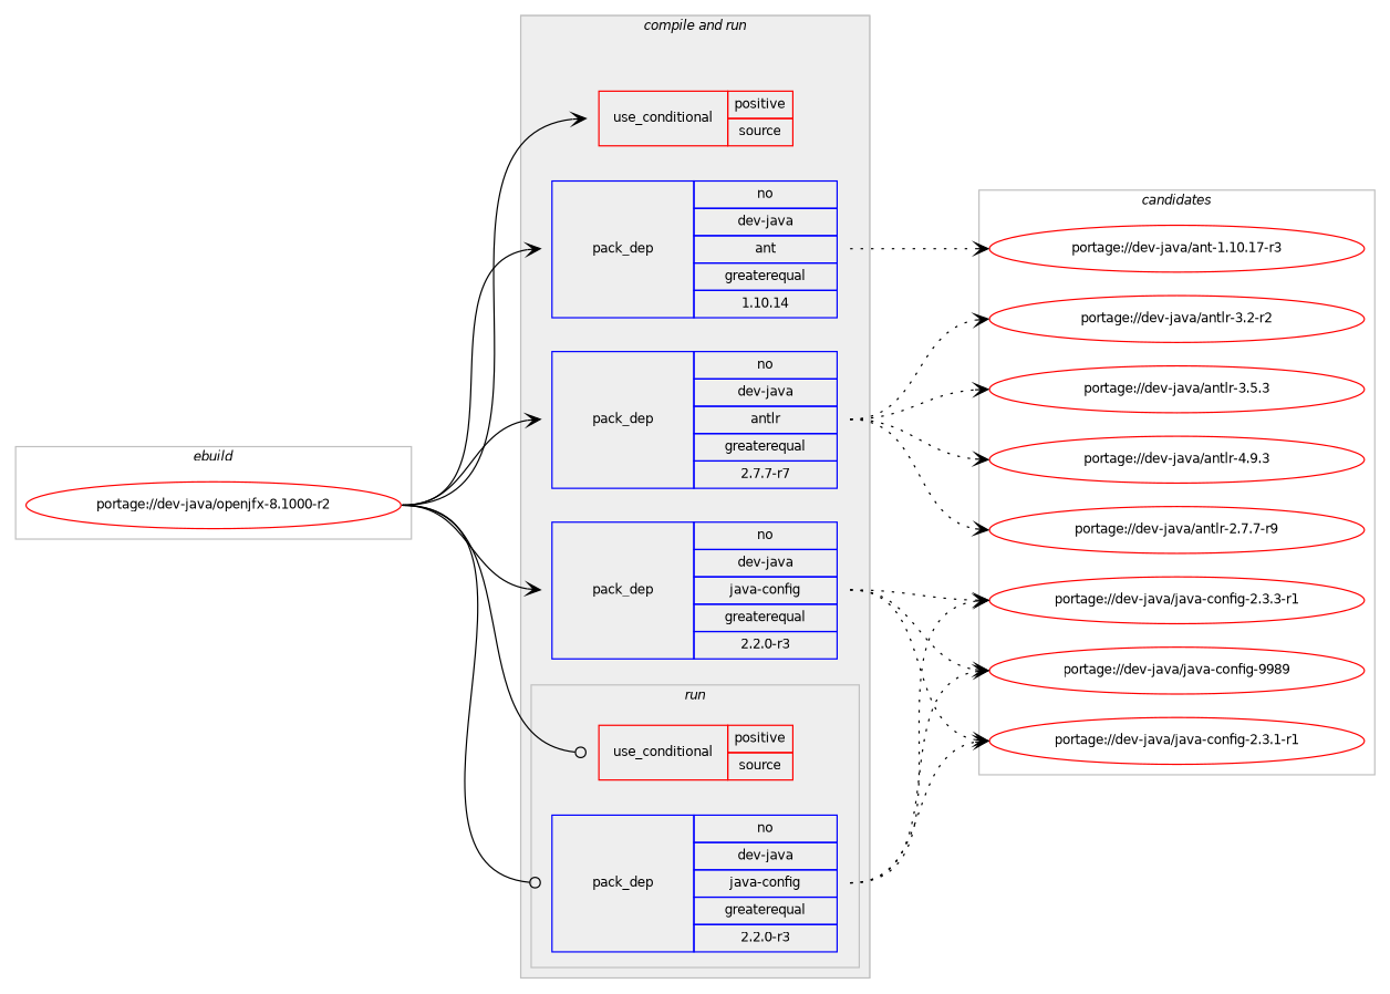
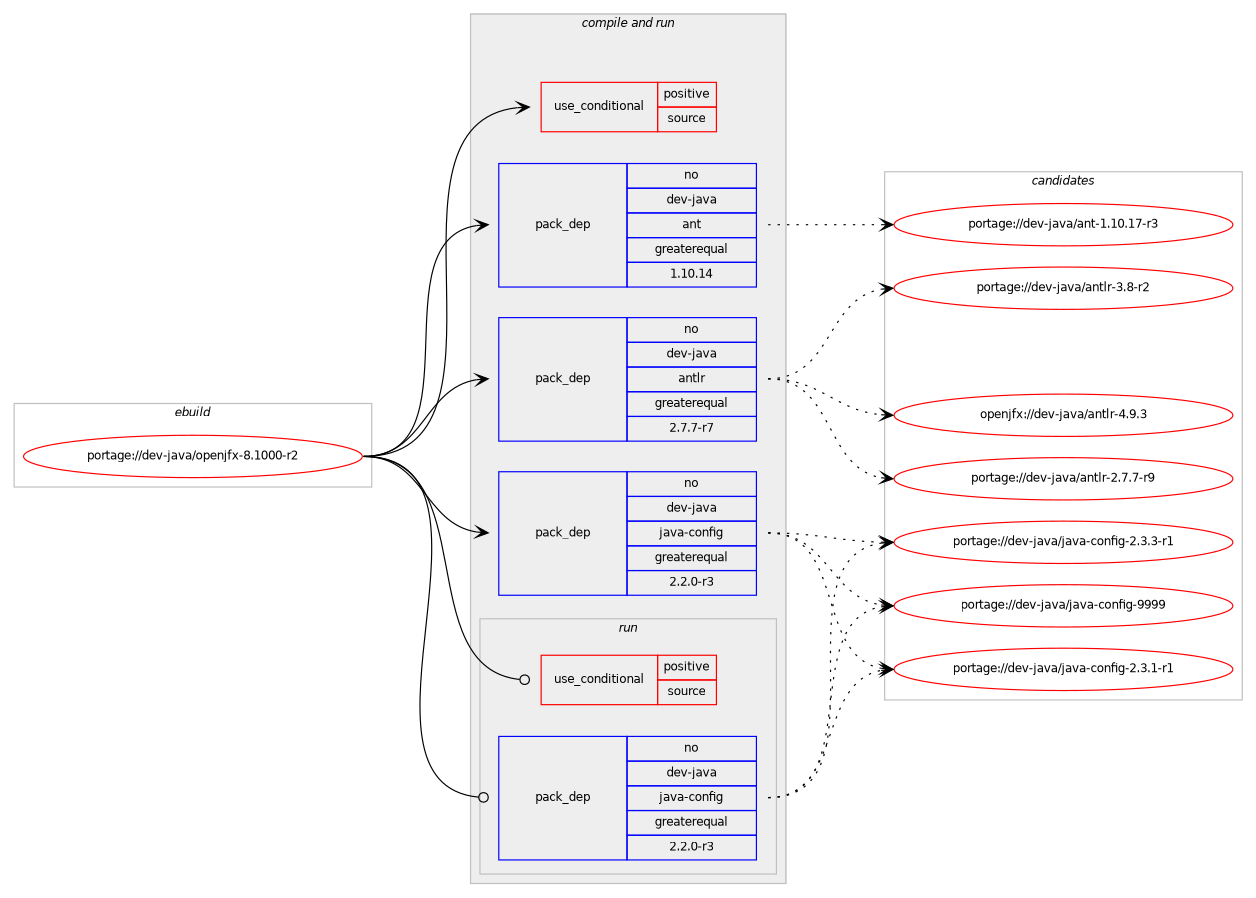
  digraph {
    compound=true
    concentrate=true
    fontname=Helvetica
    fontsize=10
    newrank=true
    rankdir=LR
    ranksep=1.5
    node [color=red fontname=Helvetica fontsize=10]
    edge [arrowhead=vee headport=w style=dotted tailport=e weight=100]
    n1 [label="portage://dev-java/openjfx-8.1000-r2" width=4]
    n2 [label=<<TABLE BORDER="0" CELLBORDER="1" CELLSPACING="0" CELLPADDING="4"><TR><TD ROWSPAN="3" CELLPADDING="10">use_conditional</TD></TR><TR><TD>positive</TD></TR><TR><TD>source</TD></TR></TABLE>> shape=none]
    n3 [color=blue label=<<TABLE BORDER="0" CELLBORDER="1" CELLSPACING="0" CELLPADDING="4" WIDTH="220"><TR><TD ROWSPAN="6" CELLPADDING="30">pack_dep</TD></TR><TR><TD WIDTH="110">no</TD></TR><TR><TD>dev-java</TD></TR><TR><TD>ant</TD></TR><TR><TD>greaterequal</TD></TR><TR><TD>1.10.14</TD></TR></TABLE>> shape=none]
    n4 [color=blue label=<<TABLE BORDER="0" CELLBORDER="1" CELLSPACING="0" CELLPADDING="4" WIDTH="220"><TR><TD ROWSPAN="6" CELLPADDING="30">pack_dep</TD></TR><TR><TD WIDTH="110">no</TD></TR><TR><TD>dev-java</TD></TR><TR><TD>antlr</TD></TR><TR><TD>greaterequal</TD></TR><TR><TD>2.7.7-r7</TD></TR></TABLE>> shape=none]
    n5 [color=blue label=<<TABLE BORDER="0" CELLBORDER="1" CELLSPACING="0" CELLPADDING="4" WIDTH="220"><TR><TD ROWSPAN="6" CELLPADDING="30">pack_dep</TD></TR><TR><TD WIDTH="110">no</TD></TR><TR><TD>dev-java</TD></TR><TR><TD>java-config</TD></TR><TR><TD>greaterequal</TD></TR><TR><TD>2.2.0-r3</TD></TR></TABLE>> shape=none]
    n6 [label=<<TABLE BORDER="0" CELLBORDER="1" CELLSPACING="0" CELLPADDING="4"><TR><TD ROWSPAN="3" CELLPADDING="10">use_conditional</TD></TR><TR><TD>positive</TD></TR><TR><TD>source</TD></TR></TABLE>> shape=none]
    n7 [color=blue label=<<TABLE BORDER="0" CELLBORDER="1" CELLSPACING="0" CELLPADDING="4" WIDTH="220"><TR><TD ROWSPAN="6" CELLPADDING="30">pack_dep</TD></TR><TR><TD WIDTH="110">no</TD></TR><TR><TD>dev-java</TD></TR><TR><TD>java-config</TD></TR><TR><TD>greaterequal</TD></TR><TR><TD>2.2.0-r3</TD></TR></TABLE>> shape=none]
    n8 [label="portage://dev-java/ant-1.10.17-r3" width=4]
    n9 [label="portage://dev-java/antlr-2.7.7-r9" width=4]
-   n10 [label="portage://dev-java/antlr-3.2-r2" width=4]
-   n11 [label="portage://dev-java/antlr-3.5.3" width=4]
-   n12 [label="portage://dev-java/antlr-4.9.3" width=4]
+   n10 [label="portage://dev-java/antlr-3.8-r2" width=4]
+   n12 [label="openjfx://dev-java/antlr-4.9.3" width=4]
    n13 [label="portage://dev-java/java-config-2.3.1-r1" width=4]
    n14 [label="portage://dev-java/java-config-2.3.3-r1" width=4]
-   n15 [label="portage://dev-java/java-config-9989" width=4]
+   n15 [label="portage://dev-java/java-config-9999" width=4]
    subgraph cluster_1 {
      color=gray
      label=<<i>ebuild</i>>
      rank=same
      n1
    }
    subgraph cluster_2 {
      color=gray
      label=<<i>dependencies</i>>
      subgraph cluster_3 {
        color=gray
        fillcolor="#eeeeee"
        label=<<i>compile</i>>
        style=filled
        subgraph sub_4 {
          color=gray
          fillcolor="#eeeeee"
          label=<<i>compile</i>>
          style=filled
          n2
        }
        subgraph sub_5 {
          color=gray
          fillcolor="#eeeeee"
          label=<<i>compile</i>>
          style=filled
          n3
        }
        subgraph sub_6 {
          color=gray
          fillcolor="#eeeeee"
          label=<<i>compile</i>>
          style=filled
          n4
        }
        subgraph sub_7 {
          color=gray
          fillcolor="#eeeeee"
          label=<<i>compile</i>>
          style=filled
          n5
        }
      }
      subgraph cluster_8 {
        color=gray
        fillcolor="#eeeeee"
        label=<<i>compile and run</i>>
        style=filled
      }
      subgraph cluster_9 {
        color=gray
        fillcolor="#eeeeee"
        label=<<i>run</i>>
        style=filled
        subgraph sub_10 {
          color=gray
          fillcolor="#eeeeee"
          label=<<i>run</i>>
          style=filled
          n6
        }
        subgraph sub_11 {
          color=gray
          fillcolor="#eeeeee"
          label=<<i>run</i>>
          style=filled
          n7
        }
      }
    }
    subgraph cluster_12 {
      color=gray
      label=<<i>candidates</i>>
      rank=same
      subgraph sub_13 {
        color=black
        label=<<i>candidates</i>>
        nodesep=1
        rank=same
        n8
      }
      subgraph sub_14 {
        color=black
        label=<<i>candidates</i>>
        nodesep=1
        rank=same
        n9
        n10
-       n11
        n12
      }
      subgraph sub_15 {
        color=black
        label=<<i>candidates</i>>
        nodesep=1
        rank=same
        n13
        n14
        n15
      }
      subgraph sub_16 {
        color=black
        label=<<i>candidates</i>>
        nodesep=1
        rank=same
        n13
        n14
        n15
      }
    }
    n1 -> n2 [style=solid weight=20]
    n1 -> n3 [style=solid weight=20]
    n1 -> n4 [style=solid weight=20]
    n1 -> n5 [style=solid weight=20]
    n1 -> n6 [arrowhead=odot style=solid weight=20]
    n1 -> n7 [arrowhead=odot style=solid weight=20]
    n3 -> n8
    n4 -> n9
    n4 -> n10
-   n4 -> n11
    n4 -> n12
    n5 -> n13
    n5 -> n14
    n5 -> n15
    n7 -> n13
    n7 -> n14
    n7 -> n15
  }
